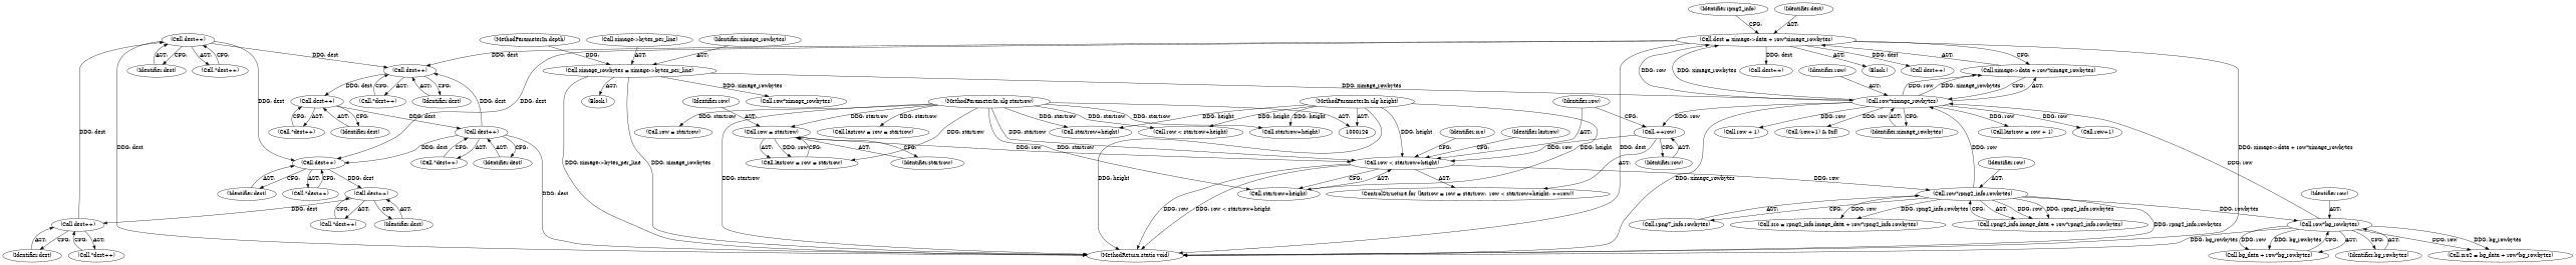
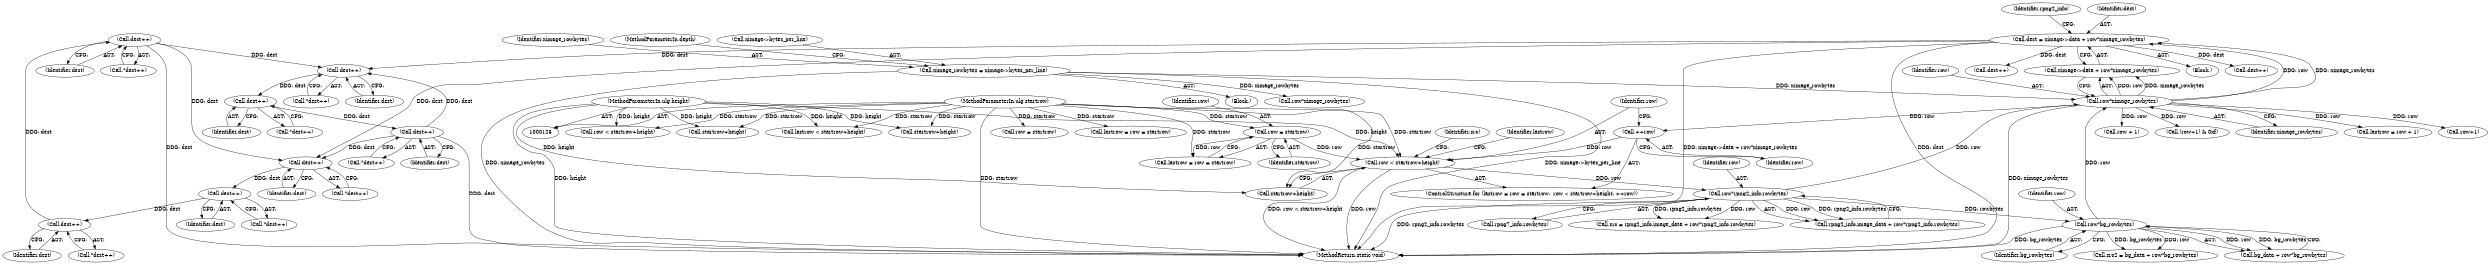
  digraph {
    n1 [label="(Call,dest++)"]
    n2 [label="(Call,dest++)"]
    n3 [label="(Call,dest++)"]
    n4 [label="(Call,*dest++)"]
    n5 [label="(MethodReturn,static void)"]
    n6 [label="(Identifier,dest)"]
    n7 [label="(Call,dest++)"]
    n8 [label="(Call,*dest++)"]
    n9 [label="(Identifier,dest)"]
    n10 [label="(Call,dest++)"]
    n11 [label="(Call,*dest++)"]
    n12 [label="(Identifier,dest)"]
    n13 [label="(Call,dest++)"]
    n14 [label="(Identifier,dest)"]
    n15 [label="(Call,*dest++)"]
    n16 [label="(Call,*dest++)"]
    n17 [label="(Identifier,dest)"]
    n18 [label="(Call,dest = ximage->data + row*ximage_rowbytes)"]
    n19 [label="(Call,dest++)"]
    n20 [label="(Call,ximage->data + row*ximage_rowbytes)"]
    n21 [label="(Block,)"]
    n22 [label="(Call,dest++)"]
    n23 [label="(Call,row*ximage_rowbytes)"]
    n24 [label="(Call,++row)"]
    n25 [label="(Call,(row+1) & 0xf)"]
    n26 [label="(Identifier,ximage_rowbytes)"]
    n27 [label="(Call,lastrow = row + 1)"]
    n28 [label="(Call,row+1)"]
    n29 [label="(Call,row + 1)"]
    n30 [label="(Call,row < startrow+height)"]
    n31 [label="(ControlStructure,for (lastrow = row = startrow;  row < startrow+height; ++row))"]
    n32 [label="(Identifier,row)"]
    n33 [label="(Call,row*bg_rowbytes)"]
    n34 [label="(Identifier,bg_rowbytes)"]
    n35 [label="(Call,src2 = bg_data + row*bg_rowbytes)"]
    n36 [label="(Call,bg_data + row*bg_rowbytes)"]
    n37 [label="(Call,row*rpng2_info.rowbytes)"]
    n38 [label="(Call,rpng7_info.rowbytes)"]
    n39 [label="(Call,rpng2_info.image_data + row*rpng2_info.rowbytes)"]
    n40 [label="(Call,src = rpng2_info.image_data + row*rpng2_info.rowbytes)"]
    n41 [label="(Call,startrow+height)"]
    n42 [label="(Call,row = startrow)"]
    n43 [label="(Call,lastrow = row = startrow)"]
    n44 [label="(Identifier,startrow)"]
    n45 [label="(MethodParameterIn,ulg startrow)"]
    n46 [label="(Call,row < startrow+height)"]
    n47 [label="(Call,startrow+height)"]
    n48 [label="(Call,row = startrow)"]
+   n49 [label="(Call,lastrow < startrow+height)"]
    n50 [label="(Call,startrow+height)"]
    n51 [label="(Call,lastrow = row = startrow)"]
    1000126
    n53 [label="(MethodParameterIn,ulg height)"]
    n54 [label="(Call,ximage_rowbytes = ximage->bytes_per_line)"]
    n55 [label="(Block,)"]
    n56 [label="(Call,row*ximage_rowbytes)"]
    n57 [label="(Call,ximage->bytes_per_line)"]
    n58 [label="(Call,dest++)"]
    n59 [label="(Call,*dest++)"]
    n60 [label="(Identifier,dest)"]
    n61 [label="(Call,*dest++)"]
    n62 [label="(Identifier,dest)"]
    n63 [label="(Identifier,rpng2_info)"]
    n64 [label="(Identifier,row)"]
    n65 [label="(Identifier,row)"]
    n66 [label="(Identifier,src)"]
    n67 [label="(Identifier,ximage_rowbytes)"]
    n68 [label="(MethodParameterIn,depth)"]
    n69 [label="(Identifier,dest)"]
    n70 [label="(Identifier,lastrow)"]
    n71 [label="(Identifier,row)"]
    n72 [label="(Identifier,row)"]
    n73 [label="(Identifier,row)"]
    n1 -> n2 [label="DDG: dest"]
    n1 -> n3 [label="DDG: dest"]
    n1 -> n4 [label="AST: "]
    n1 -> n5 [label="DDG: dest"]
    n1 -> n6 [label="CFG: "]
    n2 -> n7 [label="DDG: dest"]
    n2 -> n8 [label="AST: "]
    n2 -> n9 [label="CFG: "]
    n3 -> n10 [label="DDG: dest"]
    n3 -> n11 [label="AST: "]
    n3 -> n12 [label="CFG: "]
    n4 -> n1 [label="CFG: "]
    n6 -> n1 [label="AST: "]
    n7 -> n13 [label="DDG: dest"]
    n7 -> n16 [label="AST: "]
    n7 -> n17 [label="CFG: "]
    n8 -> n2 [label="CFG: "]
    n9 -> n2 [label="AST: "]
    n10 -> n58 [label="DDG: dest"]
    n10 -> n61 [label="AST: "]
    n10 -> n62 [label="CFG: "]
    n11 -> n3 [label="CFG: "]
    n12 -> n3 [label="AST: "]
    n13 -> n1 [label="DDG: dest"]
    n13 -> n14 [label="CFG: "]
    n13 -> n15 [label="AST: "]
    n14 -> n13 [label="AST: "]
    n15 -> n13 [label="CFG: "]
    n16 -> n7 [label="CFG: "]
    n17 -> n7 [label="AST: "]
    n18 -> n2 [label="DDG: dest"]
    n18 -> n3 [label="DDG: dest"]
    n18 -> n5 [label="DDG: ximage->data + row*ximage_rowbytes"]
    n18 -> n5 [label="DDG: dest"]
    n18 -> n19 [label="DDG: dest"]
    n18 -> n20 [label="CFG: "]
    n18 -> n21 [label="AST: "]
    n18 -> n22 [label="DDG: dest"]
    n20 -> n18 [label="AST: "]
    n20 -> n23 [label="CFG: "]
    n23 -> n5 [label="DDG: ximage_rowbytes"]
    n23 -> n18 [label="DDG: row"]
    n23 -> n18 [label="DDG: ximage_rowbytes"]
    n23 -> n20 [label="AST: "]
    n23 -> n20 [label="DDG: row"]
    n23 -> n20 [label="DDG: ximage_rowbytes"]
    n23 -> n24 [label="DDG: row"]
    n23 -> n25 [label="DDG: row"]
    n23 -> n26 [label="CFG: "]
    n23 -> n27 [label="DDG: row"]
    n23 -> n28 [label="DDG: row"]
    n23 -> n29 [label="DDG: row"]
    n24 -> n30 [label="DDG: row"]
    n24 -> n31 [label="AST: "]
    n24 -> n32 [label="CFG: "]
    n26 -> n23 [label="AST: "]
    n30 -> n5 [label="DDG: row < startrow+height"]
    n30 -> n5 [label="DDG: row"]
    n30 -> n31 [label="AST: "]
    n30 -> n37 [label="DDG: row"]
    n30 -> n41 [label="CFG: "]
    n32 -> n24 [label="AST: "]
    n33 -> n5 [label="DDG: bg_rowbytes"]
    n33 -> n23 [label="DDG: row"]
    n33 -> n34 [label="CFG: "]
    n33 -> n35 [label="DDG: row"]
    n33 -> n35 [label="DDG: bg_rowbytes"]
    n33 -> n36 [label="AST: "]
    n33 -> n36 [label="DDG: row"]
    n33 -> n36 [label="DDG: bg_rowbytes"]
    n34 -> n33 [label="AST: "]
    n36 -> n33 [label="CFG: "]
    n37 -> n5 [label="DDG: rpng2_info.rowbytes"]
    n37 -> n23 [label="DDG: row"]
    n37 -> n33 [label="DDG: rowbytes"]
    n37 -> n38 [label="CFG: "]
    n37 -> n39 [label="AST: "]
    n37 -> n39 [label="DDG: row"]
    n37 -> n39 [label="DDG: rpng2_info.rowbytes"]
    n37 -> n40 [label="DDG: row"]
    n37 -> n40 [label="DDG: rpng2_info.rowbytes"]
    n38 -> n37 [label="AST: "]
    n39 -> n37 [label="CFG: "]
    n41 -> n30 [label="AST: "]
    n42 -> n30 [label="DDG: row"]
    n42 -> n43 [label="AST: "]
    n42 -> n43 [label="DDG: row"]
    n42 -> n44 [label="CFG: "]
    n43 -> n42 [label="CFG: "]
    n44 -> n42 [label="AST: "]
    n45 -> n5 [label="DDG: startrow"]
    n45 -> n30 [label="DDG: startrow"]
    n45 -> n41 [label="DDG: startrow"]
    n45 -> n42 [label="DDG: startrow"]
    n45 -> n43 [label="DDG: startrow"]
    n45 -> n46 [label="DDG: startrow"]
    n45 -> n47 [label="DDG: startrow"]
    n45 -> n48 [label="DDG: startrow"]
+   n45 -> n49 [label="DDG: startrow"]
    n45 -> n50 [label="DDG: startrow"]
    n45 -> n51 [label="DDG: startrow"]
    n45 -> 1000126 [label="AST: "]
    n53 -> n5 [label="DDG: height"]
    n53 -> n30 [label="DDG: height"]
    n53 -> n41 [label="DDG: height"]
    n53 -> n46 [label="DDG: height"]
    n53 -> n47 [label="DDG: height"]
+   n53 -> n49 [label="DDG: height"]
    n53 -> n50 [label="DDG: height"]
    n53 -> 1000126 [label="AST: "]
    n54 -> n5 [label="DDG: ximage_rowbytes"]
    n54 -> n5 [label="DDG: ximage->bytes_per_line"]
    n54 -> n23 [label="DDG: ximage_rowbytes"]
    n54 -> n55 [label="AST: "]
    n54 -> n56 [label="DDG: ximage_rowbytes"]
    n57 -> n54 [label="AST: "]
    n58 -> n2 [label="DDG: dest"]
    n58 -> n3 [label="DDG: dest"]
    n58 -> n5 [label="DDG: dest"]
    n58 -> n59 [label="AST: "]
    n58 -> n60 [label="CFG: "]
    n59 -> n58 [label="CFG: "]
    n60 -> n58 [label="AST: "]
    n61 -> n10 [label="CFG: "]
    n62 -> n10 [label="AST: "]
    n63 -> n18 [label="CFG: "]
    n64 -> n23 [label="AST: "]
    n65 -> n33 [label="AST: "]
    n66 -> n30 [label="CFG: "]
    n67 -> n54 [label="AST: "]
-   n68 -> n54 [label="DDG: "]
+   n68 -> n54 [label="CFG: "]
    n69 -> n18 [label="AST: "]
    n70 -> n30 [label="CFG: "]
    n71 -> n37 [label="AST: "]
    n72 -> n42 [label="AST: "]
    n73 -> n24 [label="CFG: "]
    n73 -> n30 [label="AST: "]
  }
